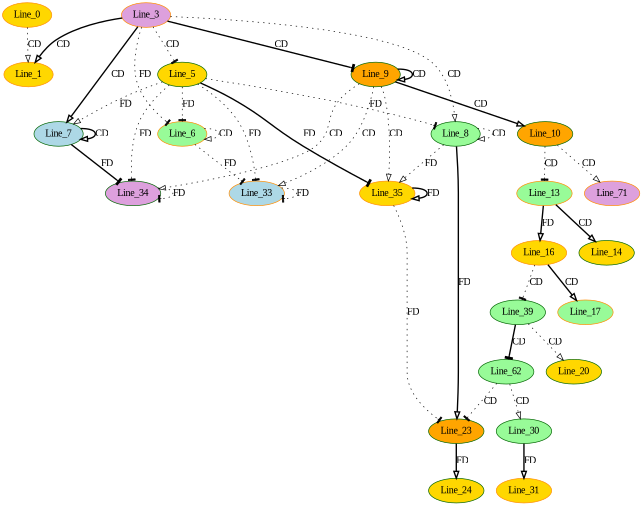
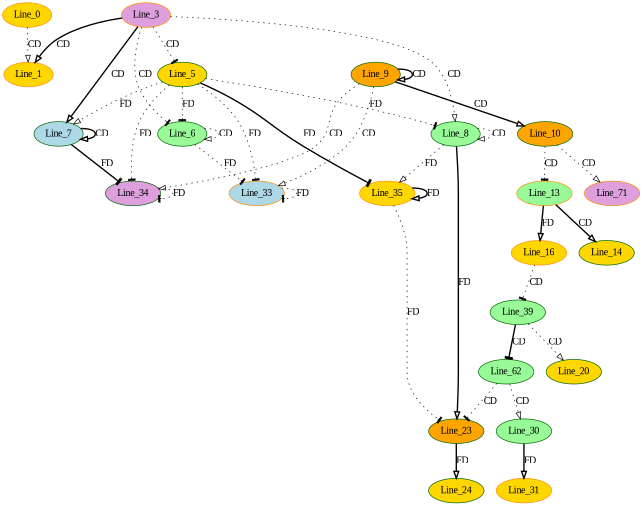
  digraph {
    fontname="Liberation Serif"
    node [color=darkgreen fillcolor=gold fontname="Liberation Serif" style=filled]
    edge [arrowhead=onormal fontname="Liberation Serif" style=dotted]
    Line_0 [color=darkorange]
    Line_1 [color=darkorange]
    Line_3 [color=darkorange fillcolor=plum]
    Line_5
-   Line_6 [color=darkorange fillcolor=palegreen]
+   Line_6 [fillcolor=palegreen]
    Line_7 [fillcolor=lightblue]
    Line_8 [fillcolor=palegreen]
    Line_9 [fillcolor=orange]
    Line_33 [color=darkorange fillcolor=lightblue]
    Line_34 [fillcolor=plum]
    Line_35 [color=darkorange]
    Line_23 [fillcolor=orange]
    Line_10 [fillcolor=orange]
    Line_24
    n15 [color=darkorange fillcolor=plum label=Line_71]
    Line_13 [color=darkorange fillcolor=palegreen]
    Line_14
    Line_16 [color=darkorange]
-   Line_17 [color=darkorange fillcolor=palegreen]
    n20 [fillcolor=palegreen label=Line_39]
    Line_20
    n22 [fillcolor=palegreen label=Line_62]
    Line_30 [fillcolor=palegreen]
    Line_31 [color=darkorange]
    Line_0 -> Line_1 [label=CD]
    Line_3 -> Line_1 [label=CD style=bold]
    Line_3 -> Line_5 [arrowhead=tee label=CD]
-   Line_3 -> Line_6 [arrowhead=tee label=FD]
+   Line_3 -> Line_6 [arrowhead=tee label=CD]
    Line_3 -> Line_7 [label=CD style=bold]
    Line_3 -> Line_8 [label=CD]
-   Line_3 -> Line_9 [arrowhead=tee label=CD style=bold]
    Line_5 -> Line_6 [arrowhead=tee label=FD]
    Line_5 -> Line_7 [label=FD]
    Line_5 -> Line_8 [arrowhead=tee label=FD]
    Line_5 -> Line_33 [arrowhead=tee label=FD]
    Line_5 -> Line_34 [arrowhead=tee label=FD]
    Line_5 -> Line_35 [arrowhead=tee label=FD style=bold]
    Line_6 -> Line_6 [label=CD]
    Line_6 -> Line_33 [arrowhead=tee label=FD]
    Line_7 -> Line_7 [label=CD style=bold]
    Line_7 -> Line_34 [arrowhead=tee label=FD style=bold]
    Line_8 -> Line_8 [label=CD]
    Line_8 -> Line_35 [label=FD]
    Line_8 -> Line_23 [label=FD style=bold]
    Line_9 -> Line_9 [label=CD style=bold]
    Line_9 -> Line_33 [label=CD]
    Line_9 -> Line_34 [label=CD]
-   Line_9 -> Line_35 [label=CD]
    Line_9 -> Line_10 [label=CD style=bold]
    Line_33 -> Line_33 [arrowhead=tee label=FD]
    Line_34 -> Line_34 [arrowhead=tee label=FD]
    Line_35 -> Line_35 [label=FD style=bold]
    Line_35 -> Line_23 [arrowhead=tee label=FD]
    Line_23 -> Line_24 [label=FD style=bold]
    Line_10 -> n15 [label=CD]
    Line_10 -> Line_13 [arrowhead=tee label=CD]
    Line_13 -> Line_14 [label=CD style=bold]
    Line_13 -> Line_16 [label=FD style=bold]
-   Line_16 -> Line_17 [label=CD style=bold]
    Line_16 -> n20 [arrowhead=tee label=CD]
    n20 -> Line_20 [label=CD]
    n20 -> n22 [arrowhead=tee label=CD style=bold]
    n22 -> Line_23 [arrowhead=tee label=CD]
    n22 -> Line_30 [label=CD]
    Line_30 -> Line_31 [label=FD style=bold]
  }
